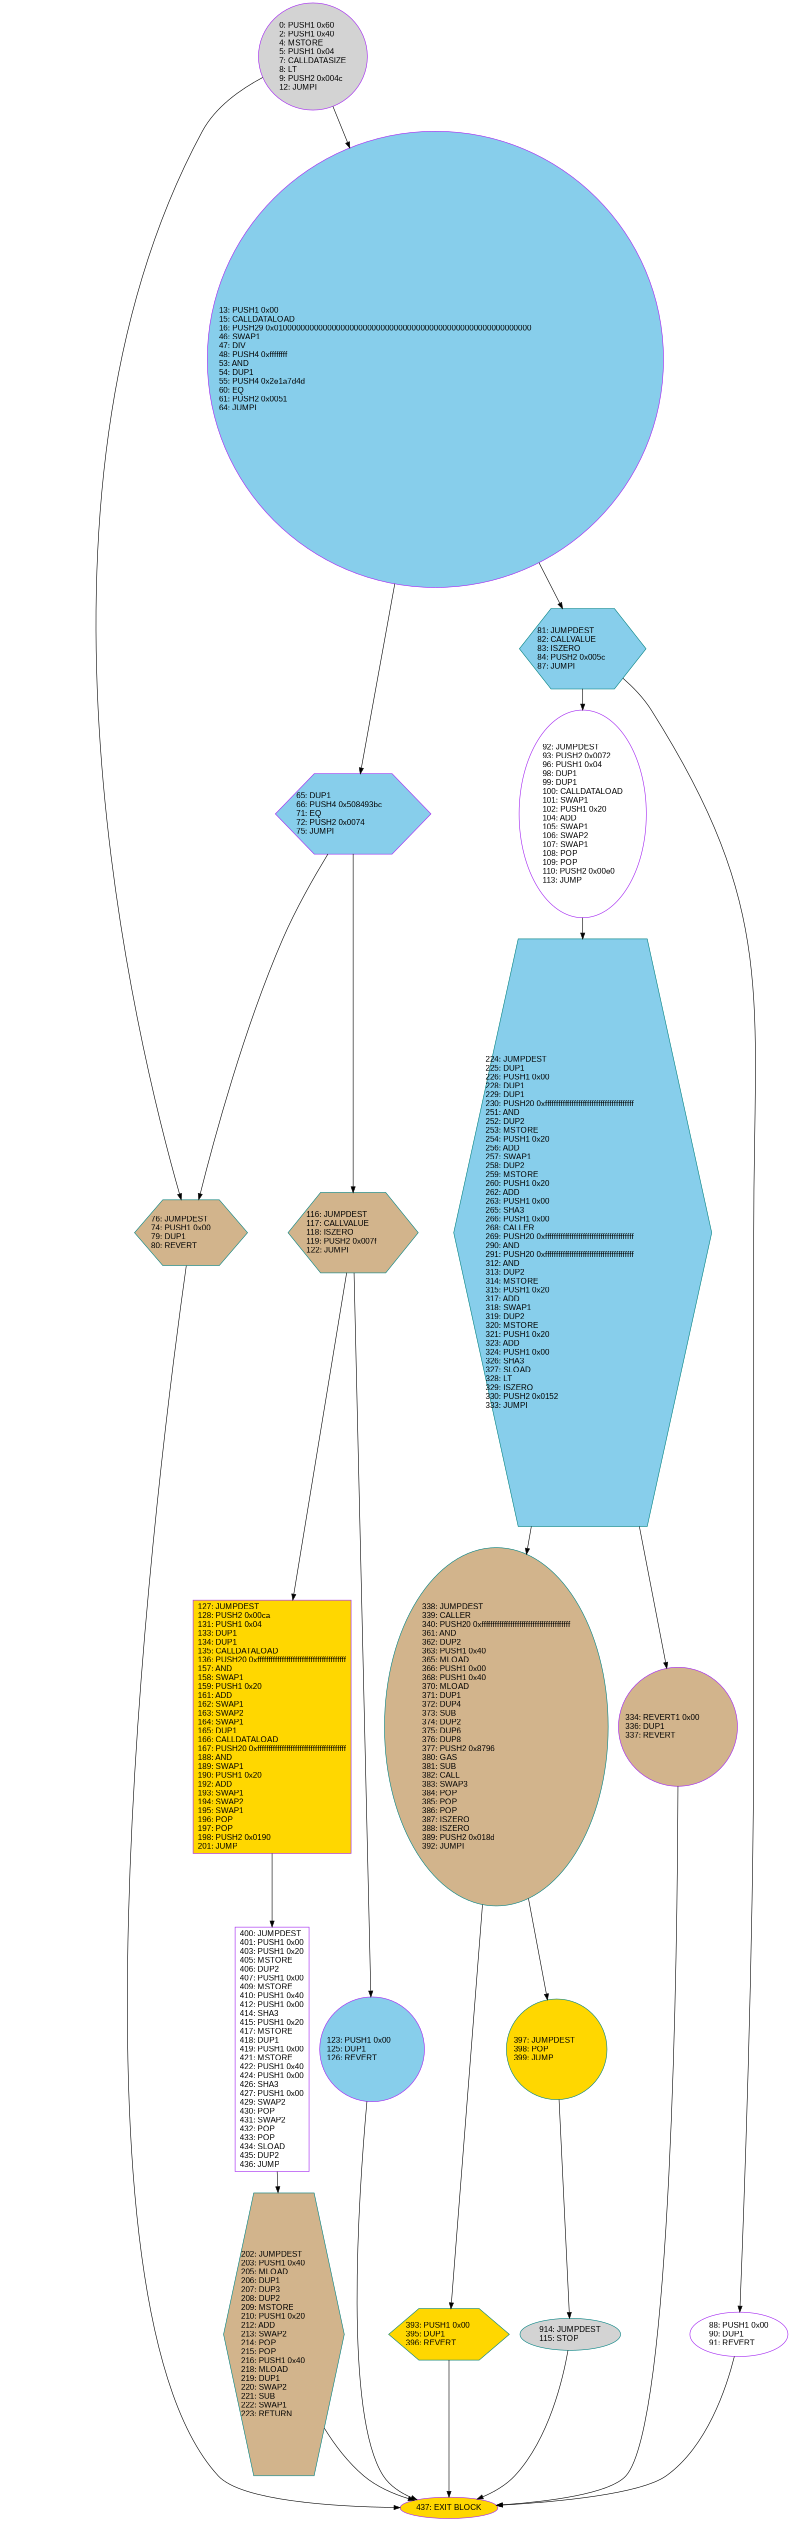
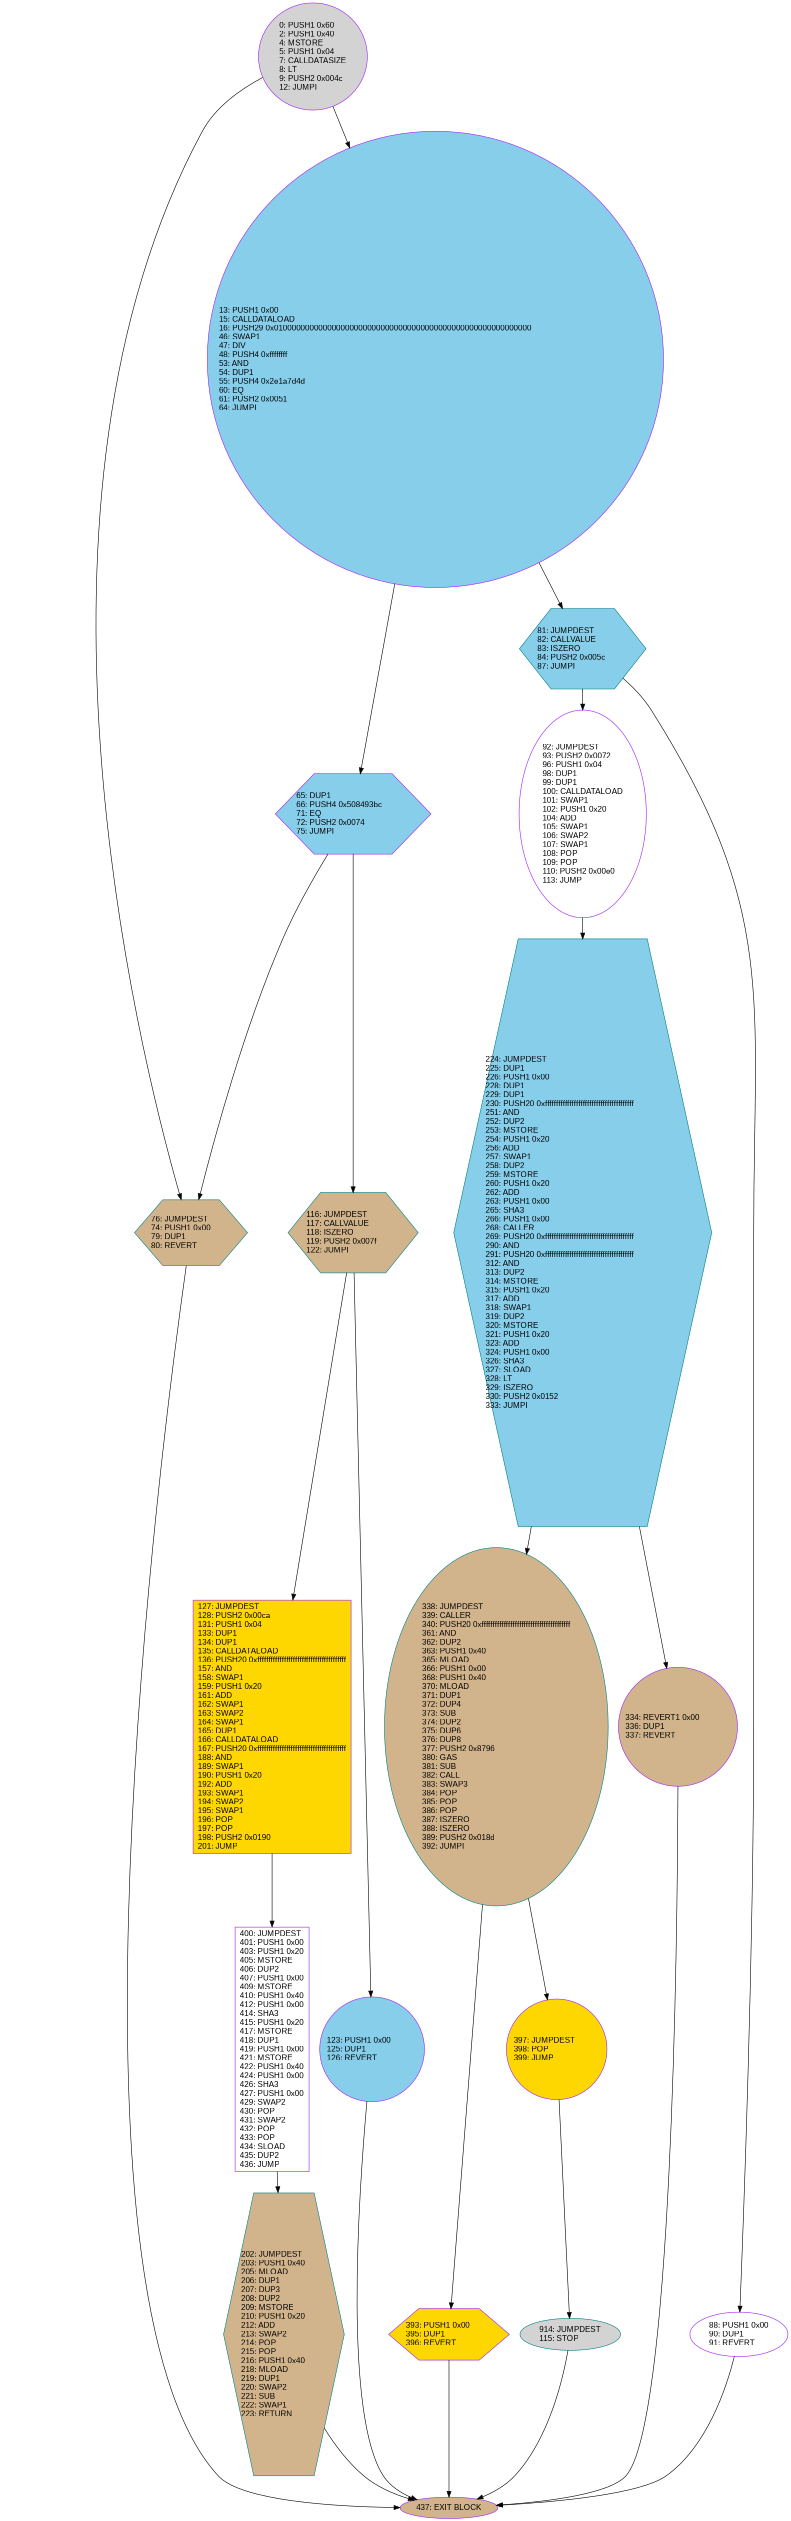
  digraph {
    rankdir=UD
    node [color=purple fillcolor=tan fontcolor=black fontname=arial shape=hexagon style=filled]
    n1 [fillcolor=skyblue label="65: DUP1\l66: PUSH4 0x508493bc\l71: EQ\l72: PUSH2 0x0074\l75: JUMPI\l"]
    n2 [color=teal label="76: JUMPDEST\l74: PUSH1 0x00\l79: DUP1\l80: REVERT\l"]
    n3 [color=teal label="116: JUMPDEST\l117: CALLVALUE\l118: ISZERO\l119: PUSH2 0x007f\l122: JUMPI\l"]
-   n4 [fillcolor=gold label="437: EXIT BLOCK\l" shape=ellipse]
+   n4 [label="437: EXIT BLOCK\l" shape=ellipse]
    n5 [fillcolor=gold label="127: JUMPDEST\l128: PUSH2 0x00ca\l131: PUSH1 0x04\l133: DUP1\l134: DUP1\l135: CALLDATALOAD\l136: PUSH20 0xffffffffffffffffffffffffffffffffffffffff\l157: AND\l158: SWAP1\l159: PUSH1 0x20\l161: ADD\l162: SWAP1\l163: SWAP2\l164: SWAP1\l165: DUP1\l166: CALLDATALOAD\l167: PUSH20 0xffffffffffffffffffffffffffffffffffffffff\l188: AND\l189: SWAP1\l190: PUSH1 0x20\l192: ADD\l193: SWAP1\l194: SWAP2\l195: SWAP1\l196: POP\l197: POP\l198: PUSH2 0x0190\l201: JUMP\l" shape=box]
    n6 [fillcolor=skyblue label="123: PUSH1 0x00\l125: DUP1\l126: REVERT\l" shape=circle]
    n7 [color=teal label="338: JUMPDEST\l339: CALLER\l340: PUSH20 0xffffffffffffffffffffffffffffffffffffffff\l361: AND\l362: DUP2\l363: PUSH1 0x40\l365: MLOAD\l366: PUSH1 0x00\l368: PUSH1 0x40\l370: MLOAD\l371: DUP1\l372: DUP4\l373: SUB\l374: DUP2\l375: DUP6\l376: DUP8\l377: PUSH2 0x8796\l380: GAS\l381: SUB\l382: CALL\l383: SWAP3\l384: POP\l385: POP\l386: POP\l387: ISZERO\l388: ISZERO\l389: PUSH2 0x018d\l392: JUMPI\l" shape=ellipse]
-   n8 [color=teal fillcolor=gold label="393: PUSH1 0x00\l395: DUP1\l396: REVERT\l"]
-   n9 [color=teal fillcolor=gold label="397: JUMPDEST\l398: POP\l399: JUMP\l" shape=circle]
+   n8 [fillcolor=gold label="393: PUSH1 0x00\l395: DUP1\l396: REVERT\l"]
+   n9 [fillcolor=gold label="397: JUMPDEST\l398: POP\l399: JUMP\l" shape=circle]
    n10 [color=teal fillcolor=lightgrey label="914: JUMPDEST\l115: STOP\l" shape=ellipse]
    n11 [fillcolor=lightgrey label="0: PUSH1 0x60\l2: PUSH1 0x40\l4: MSTORE\l5: PUSH1 0x04\l7: CALLDATASIZE\l8: LT\l9: PUSH2 0x004c\l12: JUMPI\l" shape=ellipse]
    n12 [fillcolor=skyblue label="13: PUSH1 0x00\l15: CALLDATALOAD\l16: PUSH29 0x0100000000000000000000000000000000000000000000000000000000\l46: SWAP1\l47: DIV\l48: PUSH4 0xffffffff\l53: AND\l54: DUP1\l55: PUSH4 0x2e1a7d4d\l60: EQ\l61: PUSH2 0x0051\l64: JUMPI\l" shape=circle]
    n13 [color=teal fillcolor=skyblue label="81: JUMPDEST\l82: CALLVALUE\l83: ISZERO\l84: PUSH2 0x005c\l87: JUMPI\l"]
    n14 [fillcolor=white label="400: JUMPDEST\l401: PUSH1 0x00\l403: PUSH1 0x20\l405: MSTORE\l406: DUP2\l407: PUSH1 0x00\l409: MSTORE\l410: PUSH1 0x40\l412: PUSH1 0x00\l414: SHA3\l415: PUSH1 0x20\l417: MSTORE\l418: DUP1\l419: PUSH1 0x00\l421: MSTORE\l422: PUSH1 0x40\l424: PUSH1 0x00\l426: SHA3\l427: PUSH1 0x00\l429: SWAP2\l430: POP\l431: SWAP2\l432: POP\l433: POP\l434: SLOAD\l435: DUP2\l436: JUMP\l" shape=box]
    n15 [color=teal label="202: JUMPDEST\l203: PUSH1 0x40\l205: MLOAD\l206: DUP1\l207: DUP3\l208: DUP2\l209: MSTORE\l210: PUSH1 0x20\l212: ADD\l213: SWAP2\l214: POP\l215: POP\l216: PUSH1 0x40\l218: MLOAD\l219: DUP1\l220: SWAP2\l221: SUB\l222: SWAP1\l223: RETURN\l"]
    n16 [color=teal fillcolor=skyblue label="224: JUMPDEST\l225: DUP1\l226: PUSH1 0x00\l228: DUP1\l229: DUP1\l230: PUSH20 0xffffffffffffffffffffffffffffffffffffffff\l251: AND\l252: DUP2\l253: MSTORE\l254: PUSH1 0x20\l256: ADD\l257: SWAP1\l258: DUP2\l259: MSTORE\l260: PUSH1 0x20\l262: ADD\l263: PUSH1 0x00\l265: SHA3\l266: PUSH1 0x00\l268: CALLER\l269: PUSH20 0xffffffffffffffffffffffffffffffffffffffff\l290: AND\l291: PUSH20 0xffffffffffffffffffffffffffffffffffffffff\l312: AND\l313: DUP2\l314: MSTORE\l315: PUSH1 0x20\l317: ADD\l318: SWAP1\l319: DUP2\l320: MSTORE\l321: PUSH1 0x20\l323: ADD\l324: PUSH1 0x00\l326: SHA3\l327: SLOAD\l328: LT\l329: ISZERO\l330: PUSH2 0x0152\l333: JUMPI\l"]
    n17 [label="334: REVERT1 0x00\l336: DUP1\l337: REVERT\l" shape=circle]
    n18 [fillcolor=white label="92: JUMPDEST\l93: PUSH2 0x0072\l96: PUSH1 0x04\l98: DUP1\l99: DUP1\l100: CALLDATALOAD\l101: SWAP1\l102: PUSH1 0x20\l104: ADD\l105: SWAP1\l106: SWAP2\l107: SWAP1\l108: POP\l109: POP\l110: PUSH2 0x00e0\l113: JUMP\l" shape=ellipse]
    n19 [fillcolor=white label="88: PUSH1 0x00\l90: DUP1\l91: REVERT\l" shape=ellipse]
    n1 -> n2
    n1 -> n3
    n2 -> n4
    n3 -> n5
    n3 -> n6
    n5 -> n14
    n6 -> n4
    n7 -> n8
    n7 -> n9
    n8 -> n4
    n9 -> n10
    n10 -> n4
    n11 -> n2
    n11 -> n12
    n12 -> n1
    n12 -> n13
    n13 -> n18
    n13 -> n19
    n14 -> n15
    n15 -> n4
    n16 -> n7
    n16 -> n17
    n17 -> n4
    n18 -> n16
    n19 -> n4
  }
